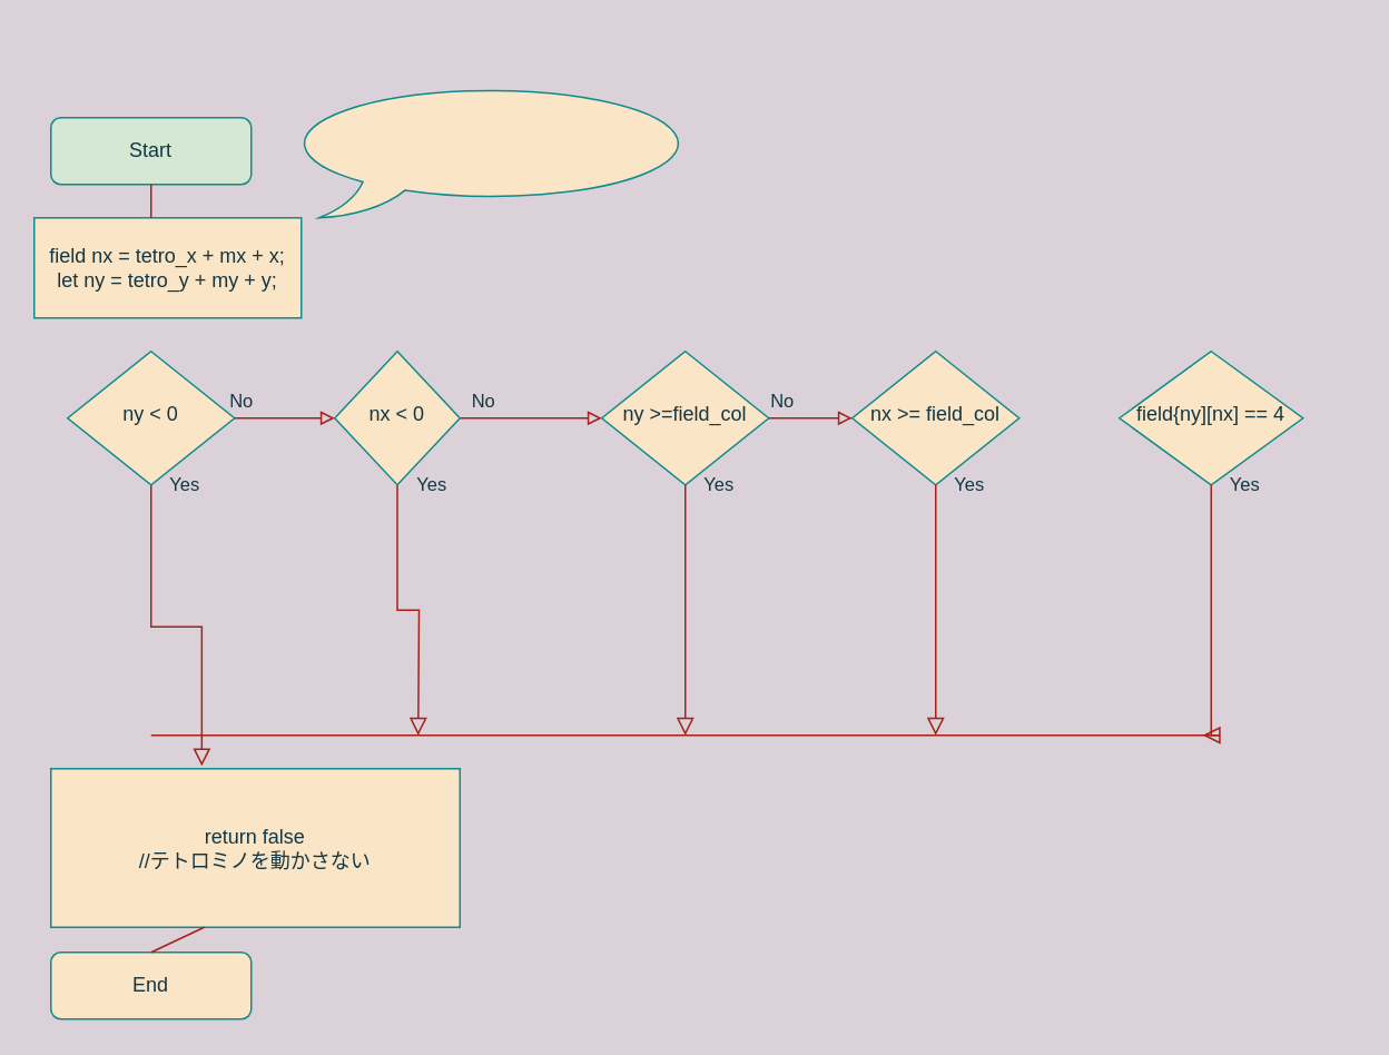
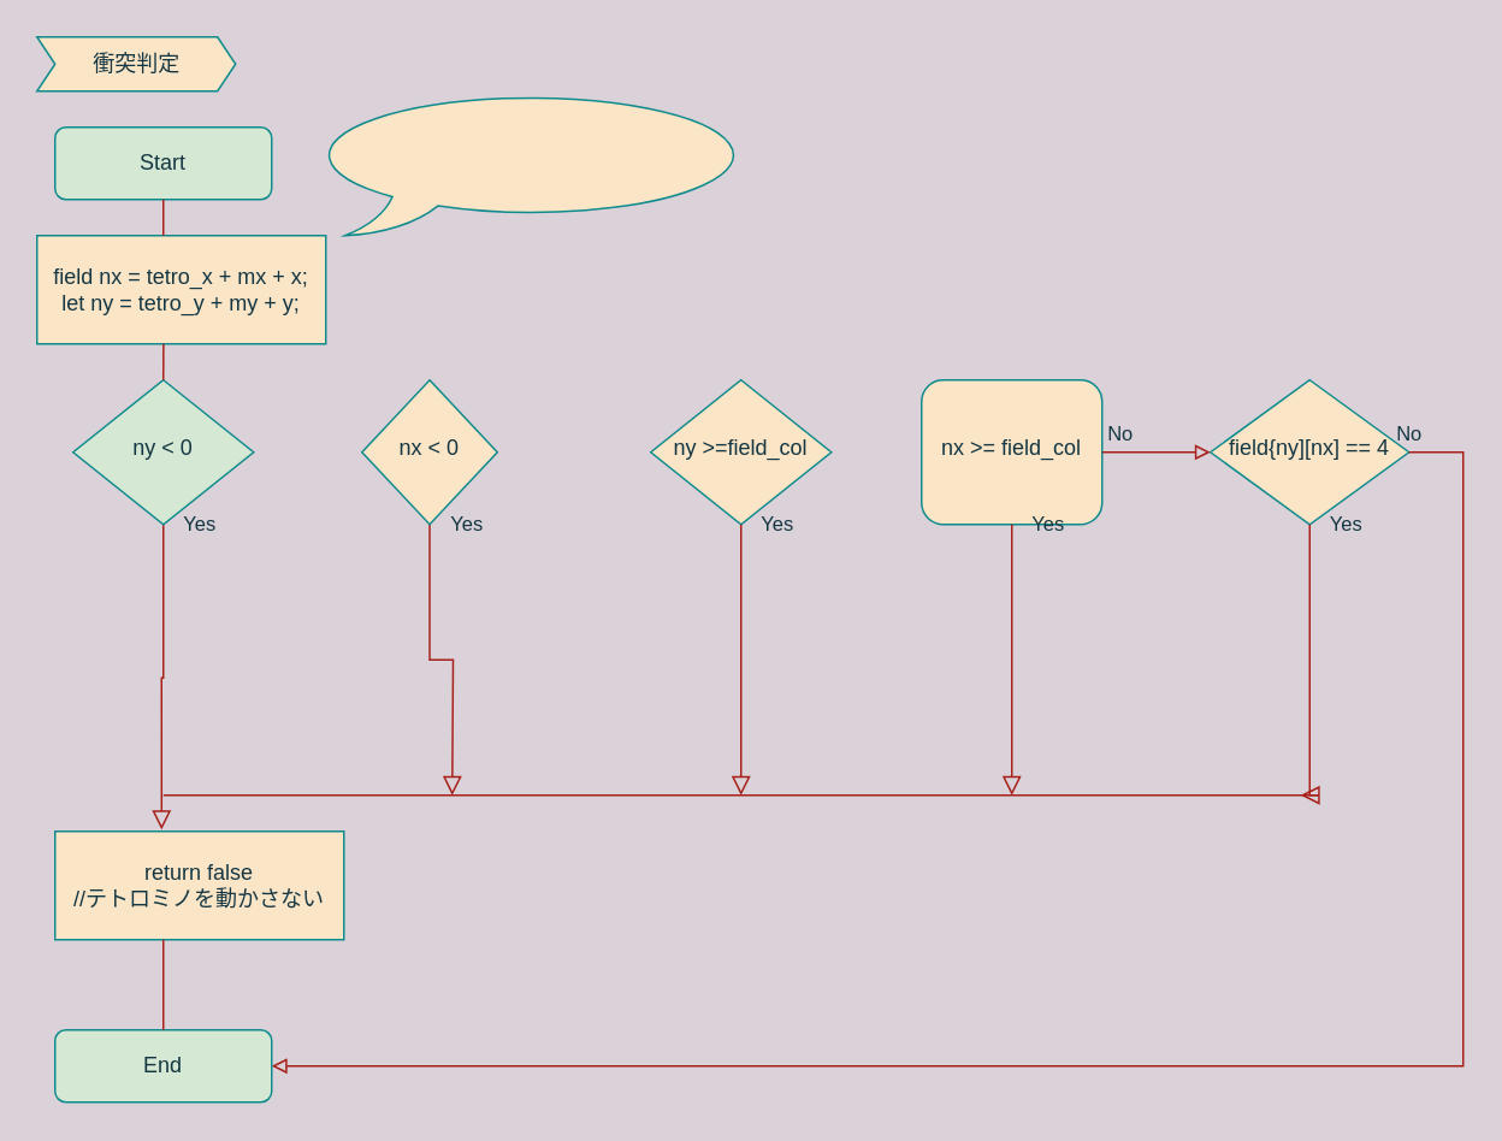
  <mxCell id="0" />
  <mxCell id="1" parent="0" />
  <mxCell id="2" value="Start" style="rounded=1;whiteSpace=wrap;html=1;fontSize=12;glass=0;strokeWidth=1;shadow=0;fillColor=#d5e8d4;strokeColor=#0F8B8D;fontColor=#143642;" parent="1" vertex="1"><mxGeometry x="30" y="70" width="120" height="40" as="geometry" /></mxCell>
  <mxCell id="3" value="Yes" style="rounded=0;html=1;jettySize=auto;orthogonalLoop=1;fontSize=11;endArrow=block;endFill=0;endSize=8;strokeWidth=1;shadow=0;labelBackgroundColor=none;edgeStyle=orthogonalEdgeStyle;exitX=0.5;exitY=1;exitDx=0;exitDy=0;entryX=0.369;entryY=-0.017;entryDx=0;entryDy=0;entryPerimeter=0;strokeColor=#A8201A;fontColor=#143642;" parent="1" source="4" target="9" edge="1"><mxGeometry x="-1" y="20" relative="1" as="geometry"><mxPoint as="offset" /><mxPoint x="90" y="400" as="targetPoint" /></mxGeometry></mxCell>
- <mxCell id="4" value="ny &amp;lt; 0" style="rhombus;whiteSpace=wrap;html=1;shadow=0;fontFamily=Helvetica;fontSize=12;align=center;strokeWidth=1;spacing=6;spacingTop=-4;fillColor=#FAE5C7;strokeColor=#0F8B8D;fontColor=#143642;" parent="1" vertex="1"><mxGeometry x="40" y="210" width="100" height="80" as="geometry" /></mxCell>
- <mxCell id="5" value="No" style="rounded=0;html=1;jettySize=auto;orthogonalLoop=1;fontSize=11;endArrow=block;endFill=0;strokeWidth=1;shadow=0;labelBackgroundColor=none;edgeStyle=orthogonalEdgeStyle;entryX=0;entryY=0.5;entryDx=0;entryDy=0;exitX=1;exitY=0.5;exitDx=0;exitDy=0;strokeColor=#A8201A;fontColor=#143642;" parent="1" source="7" target="14" edge="1"><mxGeometry x="-0.667" y="10" relative="1" as="geometry"><mxPoint as="offset" /><mxPoint x="390" y="320" as="targetPoint" /><Array as="points"><mxPoint x="340" y="250" /><mxPoint x="340" y="250" /></Array></mxGeometry></mxCell>
+ <mxCell id="4" value="ny &amp;lt; 0" style="rhombus;whiteSpace=wrap;html=1;shadow=0;fontFamily=Helvetica;fontSize=12;align=center;strokeWidth=1;spacing=6;spacingTop=-4;fillColor=#d5e8d4;strokeColor=#0F8B8D;fontColor=#143642;" parent="1" vertex="1"><mxGeometry x="40" y="210" width="100" height="80" as="geometry" /></mxCell>
  <mxCell id="6" value="Yes" style="edgeStyle=orthogonalEdgeStyle;rounded=0;html=1;jettySize=auto;orthogonalLoop=1;fontSize=11;endArrow=block;endFill=0;endSize=8;strokeWidth=1;shadow=0;labelBackgroundColor=none;exitX=0.5;exitY=1;exitDx=0;exitDy=0;strokeColor=#A8201A;fontColor=#143642;" parent="1" source="7" edge="1"><mxGeometry x="-1" y="20" relative="1" as="geometry"><mxPoint as="offset" /><mxPoint x="250" y="440" as="targetPoint" /></mxGeometry></mxCell>
  <mxCell id="7" value="nx &amp;lt; 0" style="rhombus;whiteSpace=wrap;html=1;shadow=0;fontFamily=Helvetica;fontSize=12;align=center;strokeWidth=1;spacing=6;spacingTop=-4;fillColor=#FAE5C7;strokeColor=#0F8B8D;fontColor=#143642;" parent="1" vertex="1"><mxGeometry x="200" y="210" width="75" height="80" as="geometry" /></mxCell>
  <mxCell id="8" value="&lt;div&gt;field nx = tetro_x + mx + x;&lt;/div&gt;&lt;div&gt;let ny = tetro_y + my + y;&lt;/div&gt;" style="rounded=0;whiteSpace=wrap;html=1;fillColor=#FAE5C7;strokeColor=#0F8B8D;fontColor=#143642;" vertex="1" parent="1"><mxGeometry x="20" y="130" width="160" height="60" as="geometry" /></mxCell>
- <mxCell id="9" value="&lt;div&gt;return false&lt;/div&gt;&lt;div&gt;//テトロミノを動かさない&lt;/div&gt;" style="rounded=0;whiteSpace=wrap;html=1;fillColor=#FAE5C7;strokeColor=#0F8B8D;fontColor=#143642;" vertex="1" parent="1"><mxGeometry x="30" y="460" width="245" height="95" as="geometry" /></mxCell>
+ <mxCell id="9" value="&lt;div&gt;return false&lt;/div&gt;&lt;div&gt;//テトロミノを動かさない&lt;/div&gt;" style="rounded=0;whiteSpace=wrap;html=1;fillColor=#FAE5C7;strokeColor=#0F8B8D;fontColor=#143642;" vertex="1" parent="1"><mxGeometry x="30" y="460" width="160" height="60" as="geometry" /></mxCell>
  <mxCell id="10" value="" style="endArrow=none;html=1;rounded=0;labelBackgroundColor=#DAD2D8;strokeColor=#A8201A;fontColor=#143642;" edge="1" parent="1"><mxGeometry width="50" height="50" relative="1" as="geometry"><mxPoint x="90" y="130" as="sourcePoint" /><mxPoint x="90" y="110" as="targetPoint" /></mxGeometry></mxCell>
+ <mxCell id="11" value="" style="endArrow=none;html=1;rounded=0;exitX=0.5;exitY=0;exitDx=0;exitDy=0;entryX=0.438;entryY=1;entryDx=0;entryDy=0;entryPerimeter=0;labelBackgroundColor=#DAD2D8;strokeColor=#A8201A;fontColor=#143642;" edge="1" parent="1" source="4" target="8"><mxGeometry width="50" height="50" relative="1" as="geometry"><mxPoint x="100" y="140" as="sourcePoint" /><mxPoint x="100" y="120" as="targetPoint" /></mxGeometry></mxCell>
  <mxCell id="12" value="field{ny][nx] == 4" style="rhombus;whiteSpace=wrap;html=1;shadow=0;fontFamily=Helvetica;fontSize=12;align=center;strokeWidth=1;spacing=6;spacingTop=-4;fillColor=#FAE5C7;strokeColor=#0F8B8D;fontColor=#143642;" vertex="1" parent="1"><mxGeometry x="670" y="210" width="110" height="80" as="geometry" /></mxCell>
- <mxCell id="13" value="nx &amp;gt;= field_col" style="rhombus;whiteSpace=wrap;html=1;shadow=0;fontFamily=Helvetica;fontSize=12;align=center;strokeWidth=1;spacing=6;spacingTop=-4;fillColor=#FAE5C7;strokeColor=#0F8B8D;fontColor=#143642;" vertex="1" parent="1"><mxGeometry x="510" y="210" width="100" height="80" as="geometry" /></mxCell>
+ <mxCell id="13" value="nx &amp;gt;= field_col" style="whiteSpace=wrap;html=1;shadow=0;fontFamily=Helvetica;fontSize=12;align=center;strokeWidth=1;spacing=6;spacingTop=-4;fillColor=#FAE5C7;strokeColor=#0F8B8D;fontColor=#143642;rounded=1;" vertex="1" parent="1"><mxGeometry x="510" y="210" width="100" height="80" as="geometry" /></mxCell>
  <mxCell id="14" value="ny &amp;gt;=field_col" style="rhombus;whiteSpace=wrap;html=1;shadow=0;fontFamily=Helvetica;fontSize=12;align=center;strokeWidth=1;spacing=6;spacingTop=-4;fillColor=#FAE5C7;strokeColor=#0F8B8D;fontColor=#143642;" vertex="1" parent="1"><mxGeometry x="360" y="210" width="100" height="80" as="geometry" /></mxCell>
- <mxCell id="15" value="No" style="rounded=0;html=1;jettySize=auto;orthogonalLoop=1;fontSize=11;endArrow=block;endFill=0;strokeWidth=1;shadow=0;labelBackgroundColor=none;edgeStyle=orthogonalEdgeStyle;entryX=0;entryY=0.5;entryDx=0;entryDy=0;exitX=1;exitY=0.5;exitDx=0;exitDy=0;strokeColor=#A8201A;fontColor=#143642;" edge="1" parent="1" source="4" target="7"><mxGeometry x="-0.857" y="10" relative="1" as="geometry"><mxPoint as="offset" /><mxPoint x="260" y="300" as="sourcePoint" /><mxPoint x="340" y="360" as="targetPoint" /><Array as="points"><mxPoint x="160" y="250" /><mxPoint x="160" y="250" /></Array></mxGeometry></mxCell>
- <mxCell id="16" value="No" style="rounded=0;html=1;jettySize=auto;orthogonalLoop=1;fontSize=11;endArrow=block;endFill=0;strokeWidth=1;shadow=0;labelBackgroundColor=none;edgeStyle=orthogonalEdgeStyle;entryX=0;entryY=0.5;entryDx=0;entryDy=0;exitX=1;exitY=0.5;exitDx=0;exitDy=0;strokeColor=#A8201A;fontColor=#143642;" edge="1" parent="1" source="14" target="13"><mxGeometry x="-0.667" y="10" relative="1" as="geometry"><mxPoint as="offset" /><mxPoint x="310" y="260" as="sourcePoint" /><mxPoint x="370" y="260" as="targetPoint" /><Array as="points"><mxPoint x="480" y="250" /><mxPoint x="480" y="250" /></Array></mxGeometry></mxCell>
+ <mxCell id="17" value="No" style="rounded=0;html=1;jettySize=auto;orthogonalLoop=1;fontSize=11;endArrow=block;endFill=0;strokeWidth=1;shadow=0;labelBackgroundColor=none;edgeStyle=orthogonalEdgeStyle;entryX=0;entryY=0.5;entryDx=0;entryDy=0;exitX=1;exitY=0.5;exitDx=0;exitDy=0;strokeColor=#A8201A;fontColor=#143642;" edge="1" parent="1" source="13" target="12"><mxGeometry x="-0.667" y="10" relative="1" as="geometry"><mxPoint as="offset" /><mxPoint x="320" y="270" as="sourcePoint" /><mxPoint x="380" y="270" as="targetPoint" /><Array as="points"><mxPoint x="640" y="250" /><mxPoint x="640" y="250" /></Array></mxGeometry></mxCell>
  <mxCell id="18" value="" style="endArrow=none;html=1;rounded=0;labelBackgroundColor=#DAD2D8;strokeColor=#A8201A;fontColor=#143642;" edge="1" parent="1"><mxGeometry width="50" height="50" relative="1" as="geometry"><mxPoint x="90" y="440" as="sourcePoint" /><mxPoint x="730" y="440" as="targetPoint" /></mxGeometry></mxCell>
  <mxCell id="19" value="Yes" style="edgeStyle=orthogonalEdgeStyle;rounded=0;html=1;jettySize=auto;orthogonalLoop=1;fontSize=11;endArrow=block;endFill=0;endSize=8;strokeWidth=1;shadow=0;labelBackgroundColor=none;exitX=0.5;exitY=1;exitDx=0;exitDy=0;strokeColor=#A8201A;fontColor=#143642;" edge="1" parent="1" source="14"><mxGeometry x="-1" y="20" relative="1" as="geometry"><mxPoint as="offset" /><mxPoint x="260" y="300" as="sourcePoint" /><mxPoint x="410" y="440" as="targetPoint" /></mxGeometry></mxCell>
  <mxCell id="20" value="Yes" style="edgeStyle=orthogonalEdgeStyle;rounded=0;html=1;jettySize=auto;orthogonalLoop=1;fontSize=11;endArrow=block;endFill=0;endSize=8;strokeWidth=1;shadow=0;labelBackgroundColor=none;exitX=0.5;exitY=1;exitDx=0;exitDy=0;strokeColor=#A8201A;fontColor=#143642;" edge="1" parent="1" source="13"><mxGeometry x="-1" y="20" relative="1" as="geometry"><mxPoint as="offset" /><mxPoint x="420" y="300" as="sourcePoint" /><mxPoint x="560" y="440" as="targetPoint" /></mxGeometry></mxCell>
  <mxCell id="21" value="Yes" style="edgeStyle=orthogonalEdgeStyle;rounded=0;html=1;jettySize=auto;orthogonalLoop=1;fontSize=11;endArrow=block;endFill=0;endSize=8;strokeWidth=1;shadow=0;labelBackgroundColor=none;exitX=0.5;exitY=1;exitDx=0;exitDy=0;strokeColor=#A8201A;fontColor=#143642;" edge="1" parent="1" source="12"><mxGeometry x="-1" y="20" relative="1" as="geometry"><mxPoint as="offset" /><mxPoint x="570" y="300" as="sourcePoint" /><mxPoint x="720" y="440" as="targetPoint" /><Array as="points"><mxPoint x="725" y="400" /><mxPoint x="725" y="400" /></Array></mxGeometry></mxCell>
- <mxCell id="23" value="End" style="rounded=1;whiteSpace=wrap;html=1;fontSize=12;glass=0;strokeWidth=1;shadow=0;fillColor=#FAE5C7;strokeColor=#0F8B8D;fontColor=#143642;" vertex="1" parent="1"><mxGeometry x="30" y="570" width="120" height="40" as="geometry" /></mxCell>
+ <mxCell id="22" value="No" style="rounded=0;html=1;jettySize=auto;orthogonalLoop=1;fontSize=11;endArrow=block;endFill=0;strokeWidth=1;shadow=0;labelBackgroundColor=none;edgeStyle=orthogonalEdgeStyle;exitX=1;exitY=0.5;exitDx=0;exitDy=0;entryX=1;entryY=0.5;entryDx=0;entryDy=0;strokeColor=#A8201A;fontColor=#143642;" edge="1" parent="1" source="12" target="23"><mxGeometry x="-1" y="10" relative="1" as="geometry"><mxPoint as="offset" /><mxPoint x="620" y="260" as="sourcePoint" /><mxPoint x="190" y="590" as="targetPoint" /><Array as="points"><mxPoint x="810" y="250" /><mxPoint x="810" y="590" /></Array></mxGeometry></mxCell>
+ <mxCell id="23" value="End" style="rounded=1;whiteSpace=wrap;html=1;fontSize=12;glass=0;strokeWidth=1;shadow=0;fillColor=#d5e8d4;strokeColor=#0F8B8D;fontColor=#143642;" vertex="1" parent="1"><mxGeometry x="30" y="570" width="120" height="40" as="geometry" /></mxCell>
  <mxCell id="24" value="" style="endArrow=none;html=1;rounded=0;entryX=0.375;entryY=1;entryDx=0;entryDy=0;entryPerimeter=0;labelBackgroundColor=#DAD2D8;strokeColor=#A8201A;fontColor=#143642;" edge="1" parent="1" target="9"><mxGeometry width="50" height="50" relative="1" as="geometry"><mxPoint x="90" y="570" as="sourcePoint" /><mxPoint x="140" y="520" as="targetPoint" /></mxGeometry></mxCell>
  <mxCell id="25" value="" style="whiteSpace=wrap;html=1;shape=mxgraph.basic.oval_callout;fillColor=#FAE5C7;strokeColor=#0F8B8D;fontColor=#143642;" vertex="1" parent="1"><mxGeometry x="170" y="50" width="250" height="80" as="geometry" /></mxCell>
+ <mxCell id="26" value="衝突判定" style="html=1;shadow=0;dashed=0;align=center;verticalAlign=middle;shape=mxgraph.arrows2.arrow;dy=0;dx=10;notch=10;fillColor=#FAE5C7;strokeColor=#0F8B8D;fontColor=#143642;" vertex="1" parent="1"><mxGeometry x="20" y="20" width="110" height="30" as="geometry" /></mxCell>
